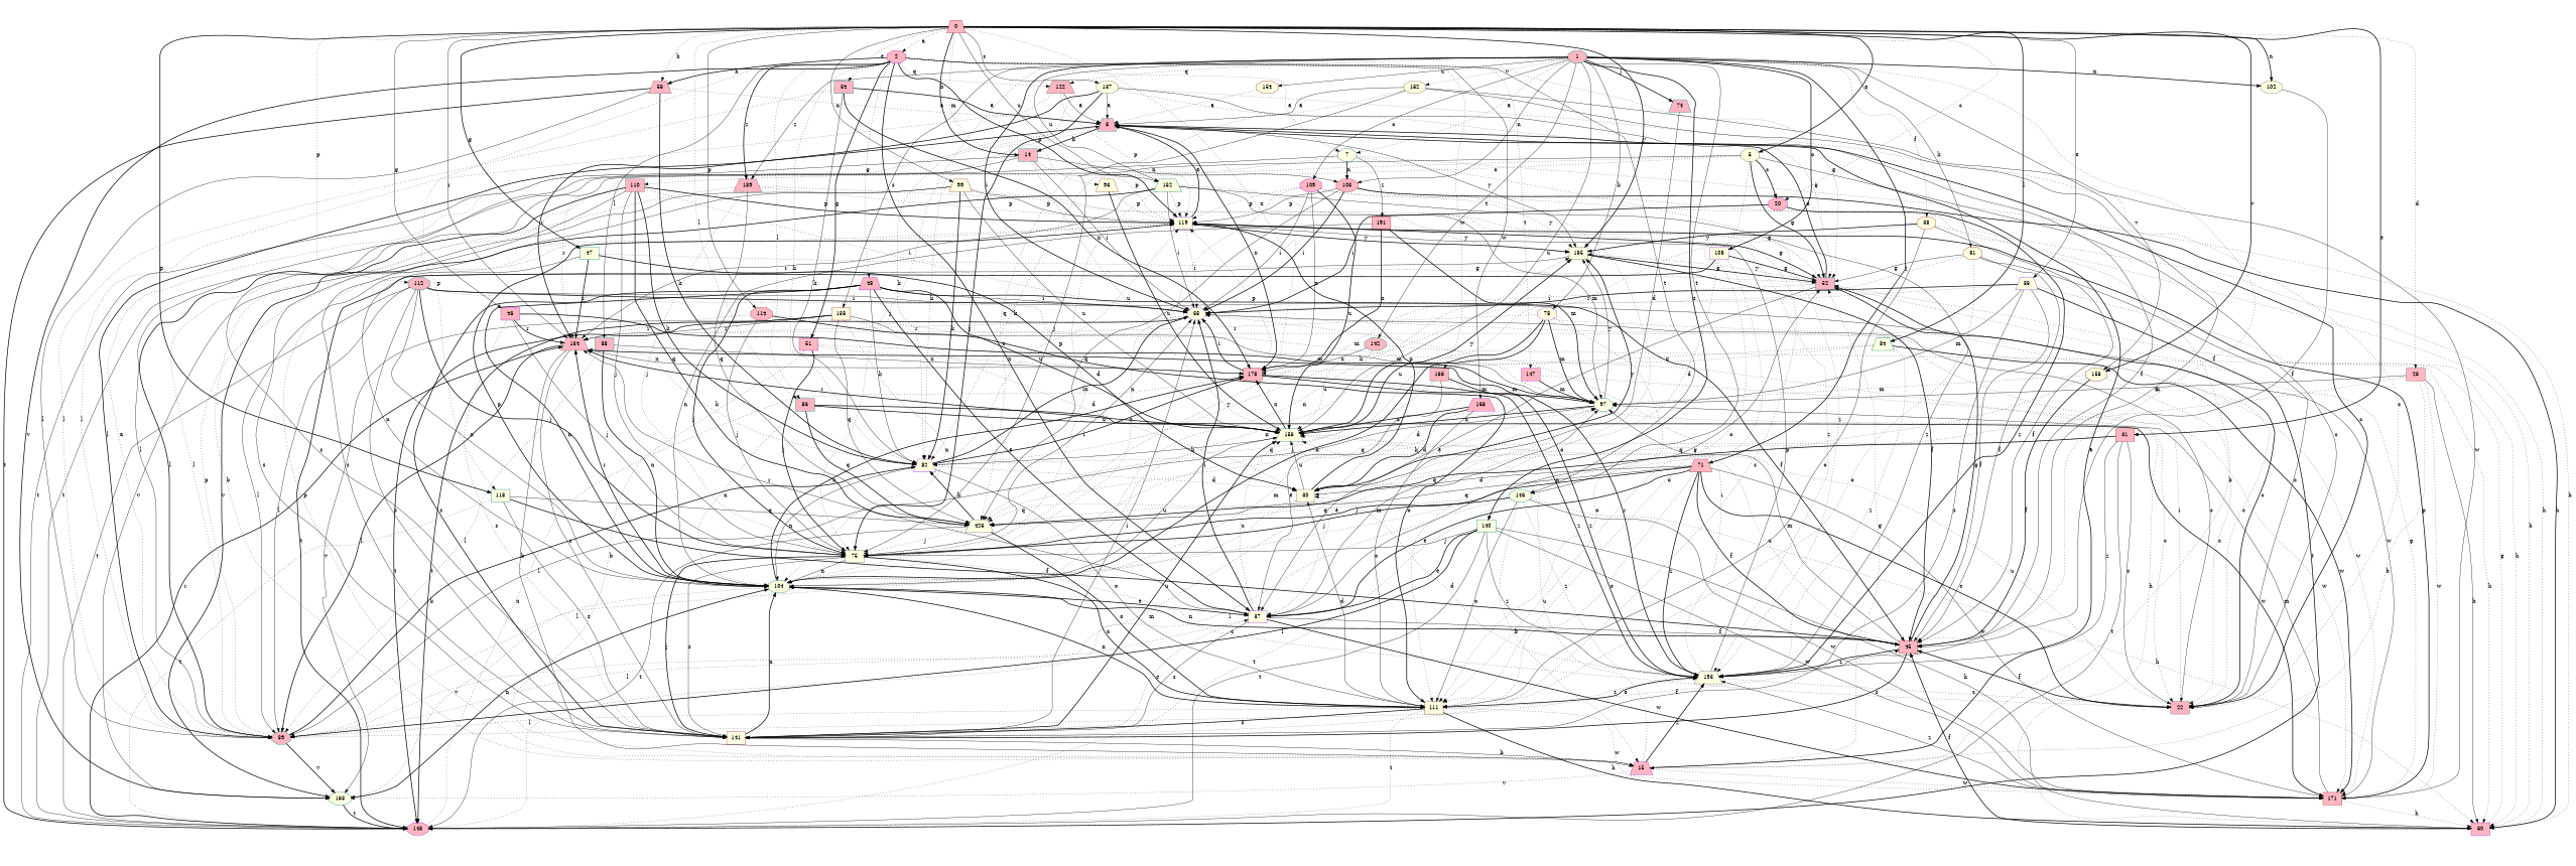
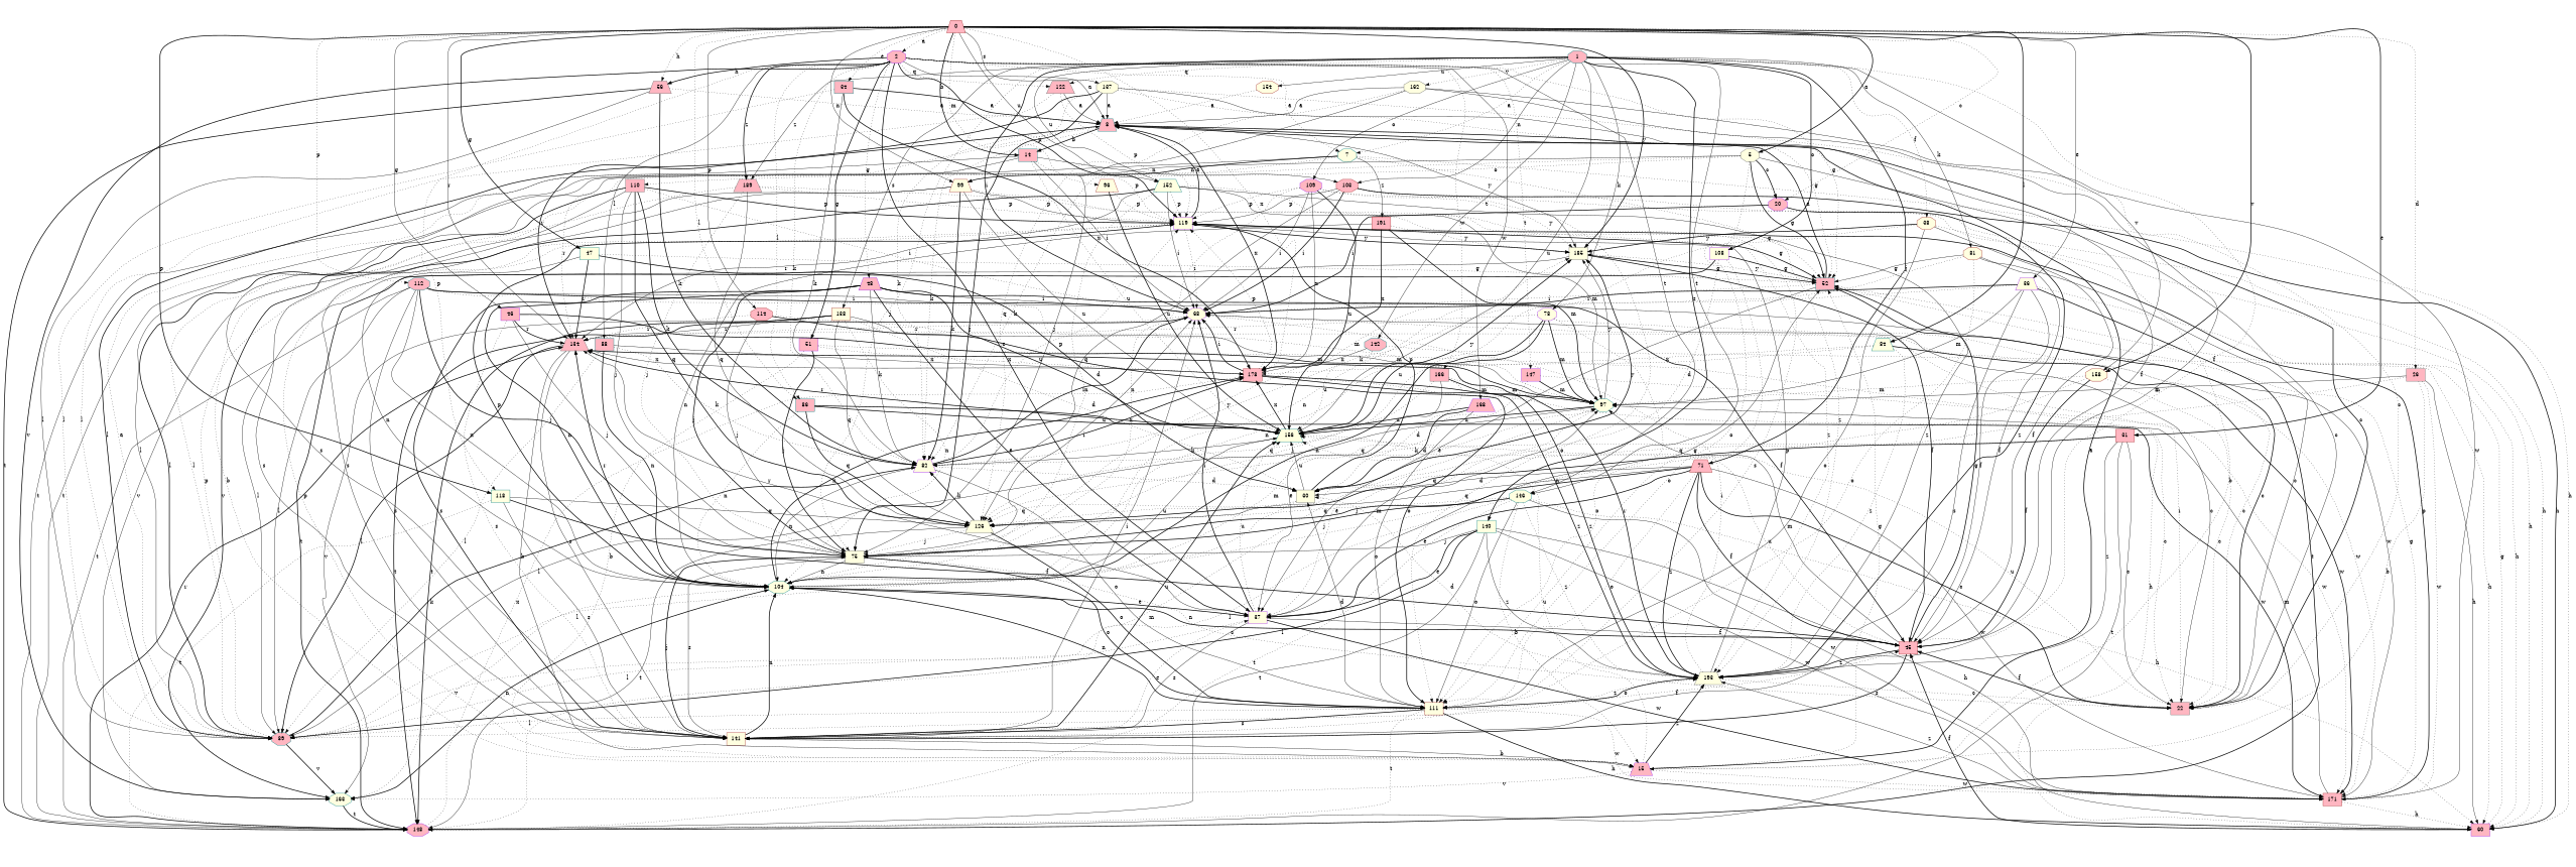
  strict digraph {
    node [color=teal fillcolor=lightpink shape=box style=filled]
    edge [style=dotted]
    0 [color=brown shape=trapezium]
    2 [color=purple shape=octagon]
    5 [color=gray40 fillcolor=lightyellow shape=octagon]
    14
    20 [color=purple shape=octagon]
    26 [color=gray40]
    31 [color=brown]
    34
    36 [color=purple fillcolor=lightyellow shape=trapezium]
    46 [color=purple]
    47 [fillcolor=lightyellow]
    56 [color=gray40 shape=trapezium]
    84 [fillcolor=lightyellow shape=trapezium]
    86
    96 [color=brown fillcolor=lightyellow shape=trapezium]
    99 [color=brown fillcolor=lightyellow shape=trapezium]
-   102 [color=gray40 fillcolor=lightyellow shape=octagon]
    112 [shape=octagon]
    114 [color=brown shape=octagon]
    118 [fillcolor=lightyellow]
    134 [color=gray40 shape=trapezium]
    137 [color=gray40 fillcolor=lightyellow shape=octagon]
    152 [fillcolor=lightyellow shape=trapezium]
    158 [color=brown fillcolor=lightyellow shape=octagon]
    178 [color=brown]
    185 [color=gray40 fillcolor=lightyellow]
    7 [fillcolor=lightyellow shape=octagon]
    122 [color=gray40 shape=trapezium]
    146 [fillcolor=lightyellow shape=octagon]
    189 [color=gray40 shape=trapezium]
    8 [shape=trapezium]
    37 [color=purple fillcolor=lightyellow]
    48 [color=purple shape=trapezium]
    51 [color=purple]
    52
    82 [color=purple fillcolor=lightyellow shape=trapezium]
    88
    119 [color=purple fillcolor=lightyellow]
    147 [color=purple]
    163 [fillcolor=lightyellow shape=octagon]
    166 [color=gray40]
    168 [color=purple shape=trapezium]
    22 [color=gray40]
    89 [shape=octagon]
    110 [color=gray40]
    111 [color=brown fillcolor=lightyellow]
    68 [color=purple fillcolor=lightyellow shape=octagon]
    103 [color=brown shape=octagon]
    156 [fillcolor=lightyellow shape=trapezium]
    148 [color=purple shape=octagon]
    141 [color=brown fillcolor=lightyellow]
    193 [color=gray40 fillcolor=lightyellow shape=trapezium]
    60 [color=purple]
    15 [color=purple shape=trapezium]
    171 [color=brown]
    97 [fillcolor=lightyellow shape=octagon]
-   126 [color=gray40 fillcolor=lightyellow shape=trapezium label=426]
+   126 [color=gray40 fillcolor=lightyellow shape=trapezium]
    45 [color=brown]
    104 [fillcolor=lightyellow shape=octagon]
    75 [color=gray40 fillcolor=lightyellow]
    30 [color=gray40 fillcolor=lightyellow]
    1 [shape=octagon]
    38 [color=brown fillcolor=lightyellow shape=octagon]
    71 [color=brown shape=trapezium]
-   74 [shape=trapezium]
    78 [color=purple fillcolor=lightyellow shape=octagon]
    81 [color=brown fillcolor=lightyellow shape=octagon]
    108 [color=purple fillcolor=lightyellow]
    109 [color=purple shape=octagon]
    138 [color=brown fillcolor=lightyellow]
    140 [fillcolor=lightyellow]
    142 [shape=octagon]
    154 [color=brown fillcolor=lightyellow shape=octagon]
    162 [color=gray40 fillcolor=lightyellow shape=octagon]
    191 [color=brown]
    0 -> 2 [label=a]
    0 -> 5 [label=a style=bold]
    0 -> 14 [label=b style=bold]
    0 -> 20 [label=c]
    0 -> 26 [label=d]
    0 -> 31 [label=e style=bold]
    0 -> 34 [label=e]
    0 -> 36 [label=e style=solid]
    0 -> 46 [label=g style=solid]
    0 -> 47 [label=g style=bold]
    0 -> 56 [label=h]
    0 -> 84 [label=l style=bold]
    0 -> 86 [label=l]
    0 -> 96 [label=m]
    0 -> 99 [label=n style=solid]
-   0 -> 102 [label=n style=bold]
    0 -> 112 [label=p]
    0 -> 114 [label=p style=solid]
    0 -> 118 [label=p style=bold]
    0 -> 134 [label=r style=solid]
    0 -> 137 [label=s style=solid]
    0 -> 152 [label=u style=solid]
    0 -> 158 [label=v style=bold]
    0 -> 178 [label=x]
    0 -> 185 [label=y style=bold]
    2 -> 56 [label=h style=bold]
    2 -> 86 [label=l]
    2 -> 118 [label=p]
    2 -> 7 [label=a]
    2 -> 122 [label=q]
    2 -> 146 [label=t style=solid]
    2 -> 189 [label=z style=bold]
+   2 -> 8 [label=a style=solid]
    2 -> 37 [label=e style=bold]
    2 -> 48 [label=g]
    2 -> 51 [label=g style=bold]
    2 -> 52 [label=g]
    2 -> 82 [label=k]
    2 -> 88 [label=l style=solid]
    2 -> 119 [label=p style=bold]
    2 -> 147 [label=t]
    2 -> 163 [label=v style=bold]
    2 -> 166 [label=w]
    2 -> 168 [label=w style=solid]
    5 -> 20 [label=c style=bold]
    5 -> 134 [label=r]
    5 -> 52 [label=g style=bold]
    5 -> 22 [label=c style=solid]
    5 -> 89 [label=l style=solid]
    5 -> 110 [label=o]
    5 -> 111 [label=o]
    14 -> 119 [label=p]
    14 -> 68 [label=i style=solid]
    14 -> 103 [label=n style=solid]
    14 -> 156 [label=u]
    14 -> 148 [label=t style=solid]
    14 -> 141 [label=s style=solid]
    20 -> 68 [label=i style=bold]
    20 -> 193 [label=z style=bold]
    26 -> 60 [label=h style=solid]
    26 -> 15 [label=b]
    26 -> 171 [label=w]
    26 -> 97 [label=m style=solid]
    26 -> 126 [label=q]
    31 -> 82 [label=k]
    31 -> 22 [label=c style=solid]
    31 -> 148 [label=t style=solid]
    31 -> 193 [label=z style=solid]
    31 -> 126 [label=q style=bold]
    34 -> 178 [label=x style=bold]
    34 -> 8 [label=a style=bold]
    34 -> 82 [label=k style=solid]
    34 -> 89 [label=l]
    36 -> 68 [label=i style=bold]
    36 -> 148 [label=t style=bold]
    36 -> 141 [label=s style=solid]
    36 -> 60 [label=h]
    36 -> 97 [label=m style=solid]
    36 -> 45 [label=f style=solid]
    36 -> 104 [label=n]
    46 -> 134 [label=r style=bold]
    46 -> 141 [label=s]
    46 -> 97 [label=m style=bold]
    46 -> 75 [label=j style=solid]
    47 -> 134 [label=r style=bold]
    47 -> 52 [label=g]
    47 -> 104 [label=n style=solid]
    47 -> 30 [label=d style=bold]
    56 -> 8 [label=a]
    56 -> 82 [label=k style=bold]
    56 -> 89 [label=l style=solid]
    56 -> 148 [label=t style=bold]
    84 -> 178 [label=x]
    84 -> 193 [label=z]
    84 -> 171 [label=w style=bold]
    84 -> 75 [label=j]
    86 -> 156 [label=u style=bold]
    86 -> 171 [label=w style=bold]
    86 -> 126 [label=q style=bold]
    86 -> 104 [label=n]
    96 -> 119 [label=p]
    96 -> 156 [label=u style=bold]
    99 -> 82 [label=k style=bold]
    99 -> 119 [label=p style=solid]
    99 -> 163 [label=v style=solid]
    99 -> 156 [label=u style=solid]
    99 -> 141 [label=s style=solid]
    99 -> 193 [label=z]
-   102 -> 45 [label=f style=solid]
    112 -> 89 [label=l style=solid]
    112 -> 68 [label=i style=bold]
    112 -> 148 [label=t style=solid]
    112 -> 141 [label=s style=solid]
    112 -> 171 [label=w style=solid]
    112 -> 97 [label=m]
    112 -> 104 [label=n style=solid]
    112 -> 75 [label=j style=bold]
    114 -> 134 [label=r]
    114 -> 111 [label=o style=bold]
    114 -> 171 [label=w]
    114 -> 75 [label=j style=solid]
    118 -> 148 [label=t]
    118 -> 141 [label=s style=solid]
    118 -> 126 [label=q style=solid]
    118 -> 45 [label=f style=bold]
    134 -> 178 [label=x style=solid]
    134 -> 89 [label=l style=bold]
    134 -> 141 [label=s style=solid]
    134 -> 15 [label=b style=solid]
    137 -> 134 [label=r style=bold]
    137 -> 8 [label=a style=solid]
    137 -> 52 [label=g]
    137 -> 82 [label=k]
    137 -> 22 [label=c]
    137 -> 45 [label=f style=solid]
    137 -> 75 [label=j style=bold]
    152 -> 134 [label=r style=solid]
    152 -> 119 [label=p]
    152 -> 163 [label=v style=bold]
    152 -> 68 [label=i style=solid]
    152 -> 141 [label=s]
    152 -> 193 [label=z style=solid]
    152 -> 97 [label=m style=solid]
    152 -> 104 [label=n]
    158 -> 22 [label=c]
    158 -> 97 [label=m]
    158 -> 45 [label=f style=bold]
    158 -> 104 [label=n]
    178 -> 119 [label=p]
    178 -> 22 [label=c]
    178 -> 68 [label=i style=bold]
    178 -> 193 [label=z style=bold]
    178 -> 97 [label=m style=bold]
    185 -> 52 [label=g style=bold]
    185 -> 89 [label=l style=solid]
    185 -> 45 [label=f style=bold]
    7 -> 82 [label=k]
-   7 -> 103 [label=n style=bold]
+   7 -> 99 [label=n style=bold]
    7 -> 148 [label=t style=solid]
    7 -> 193 [label=z]
    7 -> 60 [label=h]
    7 -> 191 [label=z style=solid]
    122 -> 8 [label=a style=solid]
    122 -> 119 [label=p]
    122 -> 89 [label=l]
    146 -> 89 [label=l]
    146 -> 111 [label=o style=solid]
    146 -> 148 [label=t]
    146 -> 193 [label=z]
    146 -> 60 [label=h]
    146 -> 15 [label=b]
    146 -> 171 [label=w style=solid]
    146 -> 126 [label=q]
    146 -> 75 [label=j style=bold]
    189 -> 52 [label=g]
    189 -> 119 [label=p]
    189 -> 89 [label=l]
    189 -> 126 [label=q style=solid]
    189 -> 75 [label=j]
    8 -> 14 [label=b style=bold]
    8 -> 178 [label=x style=bold]
    8 -> 185 [label=y style=solid]
    8 -> 82 [label=k]
    8 -> 22 [label=c style=bold]
    8 -> 89 [label=l style=bold]
    37 -> 134 [label=r style=solid]
    37 -> 52 [label=g style=solid]
    37 -> 89 [label=l]
    37 -> 68 [label=i style=bold]
    37 -> 156 [label=u]
    37 -> 141 [label=s style=solid]
    37 -> 171 [label=w style=bold]
    37 -> 97 [label=m style=solid]
    37 -> 45 [label=f style=solid]
    48 -> 37 [label=e style=bold]
    48 -> 82 [label=k style=solid]
    48 -> 68 [label=i style=solid]
    48 -> 156 [label=u style=bold]
    48 -> 141 [label=s style=bold]
    48 -> 45 [label=f style=bold]
    48 -> 104 [label=n style=bold]
    48 -> 75 [label=j style=bold]
    51 -> 178 [label=x]
    51 -> 60 [label=h]
    51 -> 15 [label=b]
    51 -> 75 [label=j style=bold]
    52 -> 185 [label=y]
    52 -> 8 [label=a style=bold]
    52 -> 37 [label=e style=solid]
    52 -> 22 [label=c style=bold]
    52 -> 68 [label=i]
    82 -> 178 [label=x style=bold]
    82 -> 119 [label=p]
    82 -> 111 [label=o style=solid]
    82 -> 68 [label=i style=bold]
    82 -> 104 [label=n style=solid]
    82 -> 30 [label=d]
    88 -> 178 [label=x style=solid]
    88 -> 82 [label=k]
    88 -> 89 [label=l]
    88 -> 104 [label=n style=bold]
    119 -> 185 [label=y style=bold]
    119 -> 8 [label=a style=bold]
    119 -> 52 [label=g style=bold]
    119 -> 68 [label=i]
    147 -> 171 [label=w]
    147 -> 97 [label=m style=bold]
    147 -> 126 [label=q]
    163 -> 148 [label=t style=bold]
    163 -> 104 [label=n style=bold]
    166 -> 37 [label=e style=solid]
    166 -> 193 [label=z style=bold]
    166 -> 97 [label=m]
    166 -> 126 [label=q]
    166 -> 30 [label=d]
    168 -> 111 [label=o style=solid]
    168 -> 156 [label=u style=bold]
    168 -> 30 [label=d style=bold]
    22 -> 68 [label=i]
    22 -> 156 [label=u]
    22 -> 45 [label=f style=bold]
    89 -> 8 [label=a]
    89 -> 82 [label=k style=bold]
    89 -> 119 [label=p]
    89 -> 163 [label=v style=bold]
    89 -> 45 [label=f]
    110 -> 82 [label=k style=bold]
    110 -> 119 [label=p style=bold]
    110 -> 89 [label=l style=bold]
    110 -> 68 [label=i]
    110 -> 141 [label=s style=solid]
    110 -> 15 [label=b]
    110 -> 126 [label=q style=bold]
    110 -> 75 [label=j style=solid]
    111 -> 89 [label=l]
    111 -> 148 [label=t]
    111 -> 141 [label=s style=bold]
    111 -> 193 [label=z]
    111 -> 60 [label=h style=bold]
    111 -> 171 [label=w]
    111 -> 104 [label=n style=bold]
    111 -> 30 [label=d style=solid]
    68 -> 134 [label=r]
    68 -> 22 [label=c style=solid]
    68 -> 148 [label=t style=bold]
    103 -> 185 [label=y]
    103 -> 119 [label=p style=solid]
    103 -> 111 [label=o]
    103 -> 68 [label=i style=bold]
    103 -> 60 [label=h style=bold]
    103 -> 126 [label=q style=solid]
    156 -> 134 [label=r style=bold]
    156 -> 178 [label=x style=bold]
    156 -> 185 [label=y style=bold]
    156 -> 82 [label=k style=solid]
    148 -> 134 [label=r style=bold]
    148 -> 178 [label=x]
    148 -> 97 [label=m]
    141 -> 37 [label=e]
    141 -> 68 [label=i style=solid]
    141 -> 156 [label=u style=bold]
    141 -> 15 [label=b style=solid]
    141 -> 104 [label=n style=bold]
    141 -> 75 [label=j style=bold]
    193 -> 134 [label=r style=bold]
    193 -> 119 [label=p style=solid]
    193 -> 22 [label=c]
    193 -> 111 [label=o style=bold]
    193 -> 68 [label=i]
    193 -> 30 [label=d]
    60 -> 52 [label=g]
    60 -> 45 [label=f style=bold]
    15 -> 8 [label=a style=bold]
    15 -> 52 [label=g]
    15 -> 119 [label=p]
    15 -> 163 [label=v]
    15 -> 156 [label=u]
    15 -> 193 [label=z style=bold]
    15 -> 171 [label=w]
    171 -> 52 [label=g]
    171 -> 119 [label=p style=bold]
    171 -> 193 [label=z style=solid]
    171 -> 60 [label=h]
    171 -> 97 [label=m style=solid]
    97 -> 185 [label=y style=solid]
    97 -> 37 [label=e]
    97 -> 89 [label=l style=solid]
    97 -> 156 [label=u style=bold]
    126 -> 82 [label=k style=bold]
    126 -> 111 [label=o style=bold]
    126 -> 148 [label=t style=solid]
    126 -> 75 [label=j]
    45 -> 52 [label=g style=bold]
    45 -> 156 [label=u]
    45 -> 141 [label=s style=bold]
    45 -> 193 [label=z style=bold]
    45 -> 97 [label=m style=solid]
    45 -> 104 [label=n style=bold]
    104 -> 134 [label=r style=bold]
    104 -> 178 [label=x style=bold]
    104 -> 37 [label=e style=bold]
    104 -> 119 [label=p style=bold]
    104 -> 163 [label=v]
    104 -> 156 [label=u style=solid]
    104 -> 97 [label=m]
    75 -> 185 [label=y]
    75 -> 22 [label=c]
    75 -> 111 [label=o style=bold]
    75 -> 68 [label=i style=solid]
    75 -> 141 [label=s style=solid]
    75 -> 104 [label=n style=solid]
    30 -> 185 [label=y style=bold]
    30 -> 119 [label=p style=bold]
    30 -> 89 [label=l]
    30 -> 156 [label=u style=solid]
    30 -> 126 [label=q]
-   1 -> 102 [label=n style=bold]
    1 -> 152 [label=u style=solid]
    1 -> 158 [label=v style=solid]
    1 -> 7 [label=a]
    1 -> 122 [label=q]
    1 -> 146 [label=t style=solid]
    1 -> 189 [label=z style=solid]
    1 -> 68 [label=i style=bold]
    1 -> 103 [label=n style=solid]
    1 -> 156 [label=u style=solid]
    1 -> 45 [label=f]
    1 -> 75 [label=j]
    1 -> 38 [label=f]
    1 -> 71 [label=j style=bold]
-   1 -> 74 [label=j style=bold]
    1 -> 78 [label=k style=solid]
    1 -> 81 [label=k style=solid]
    1 -> 108 [label=o style=bold]
    1 -> 109 [label=o style=solid]
    1 -> 138 [label=s style=solid]
    1 -> 140 [label=s style=bold]
    1 -> 142 [label=t style=solid]
    1 -> 154 [label=u style=solid]
    1 -> 162 [label=v]
    38 -> 185 [label=y style=bold]
    38 -> 111 [label=o style=solid]
    38 -> 60 [label=h]
    38 -> 45 [label=f style=solid]
    38 -> 104 [label=n]
    71 -> 37 [label=e style=bold]
    71 -> 22 [label=c style=bold]
    71 -> 111 [label=o]
    71 -> 193 [label=z style=bold]
    71 -> 171 [label=w style=solid]
    71 -> 126 [label=q style=solid]
    71 -> 45 [label=f style=bold]
    71 -> 75 [label=j style=bold]
    71 -> 30 [label=d style=solid]
-   74 -> 30 [label=d style=solid]
    78 -> 134 [label=r]
    78 -> 22 [label=c]
    78 -> 111 [label=o]
    78 -> 156 [label=u style=bold]
    78 -> 97 [label=m style=bold]
    78 -> 104 [label=n style=bold]
    81 -> 52 [label=g style=solid]
    81 -> 82 [label=k]
    81 -> 22 [label=c style=solid]
    81 -> 111 [label=o]
    81 -> 45 [label=f style=solid]
    108 -> 52 [label=g style=bold]
    108 -> 111 [label=o]
    108 -> 148 [label=t style=bold]
    108 -> 30 [label=d]
    109 -> 178 [label=x style=solid]
    109 -> 119 [label=p]
    109 -> 68 [label=i style=solid]
    109 -> 156 [label=u style=bold]
    109 -> 60 [label=h]
    109 -> 15 [label=b]
    109 -> 104 [label=n]
    138 -> 134 [label=r style=solid]
    138 -> 163 [label=v style=solid]
    138 -> 148 [label=t style=bold]
    138 -> 97 [label=m style=solid]
    138 -> 126 [label=q style=solid]
    138 -> 104 [label=n]
    138 -> 30 [label=d]
    140 -> 37 [label=e style=bold]
    140 -> 89 [label=l style=bold]
    140 -> 148 [label=t style=solid]
    140 -> 193 [label=z style=solid]
    140 -> 60 [label=h style=solid]
    140 -> 171 [label=w style=solid]
    140 -> 75 [label=j style=solid]
    142 -> 178 [label=x style=solid]
    142 -> 156 [label=u]
    142 -> 60 [label=h]
    154 -> 8 [label=a]
    162 -> 8 [label=a style=solid]
    162 -> 193 [label=z style=solid]
    162 -> 171 [label=w style=solid]
    162 -> 126 [label=q]
    162 -> 75 [label=j style=solid]
    191 -> 178 [label=x style=bold]
    191 -> 185 [label=y]
    191 -> 97 [label=m style=bold]
    191 -> 104 [label=n style=solid]
  }
